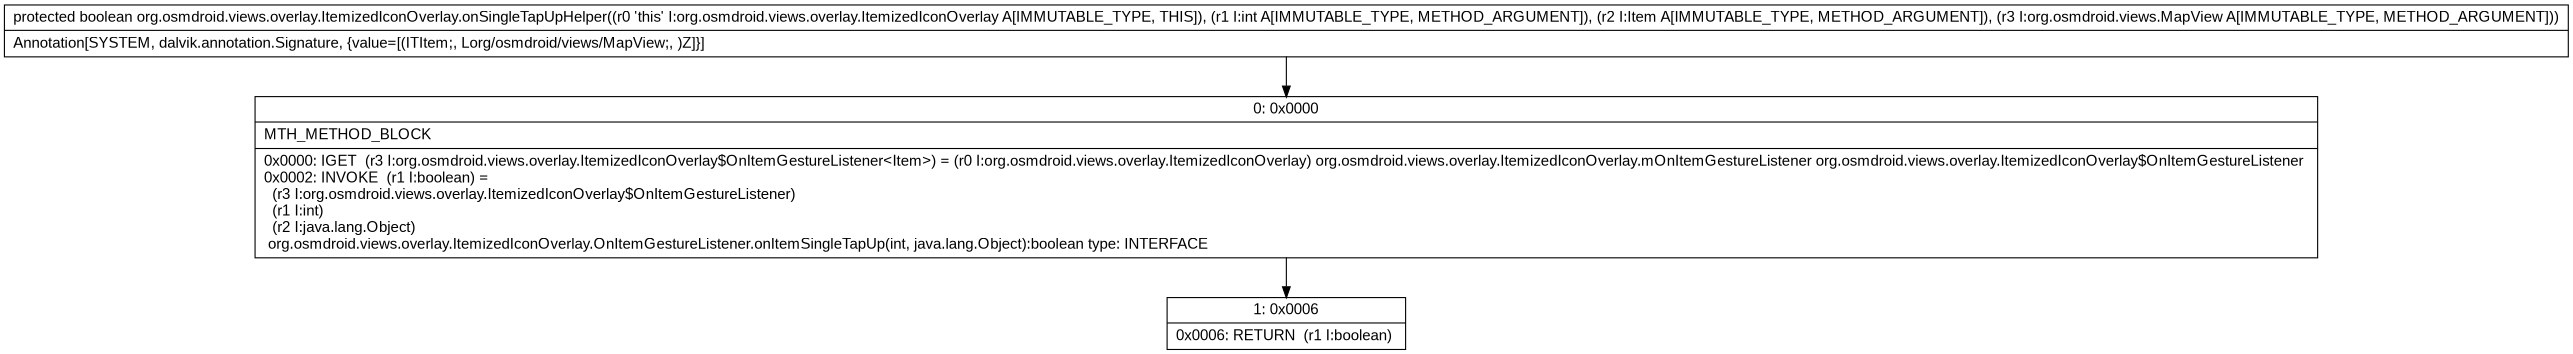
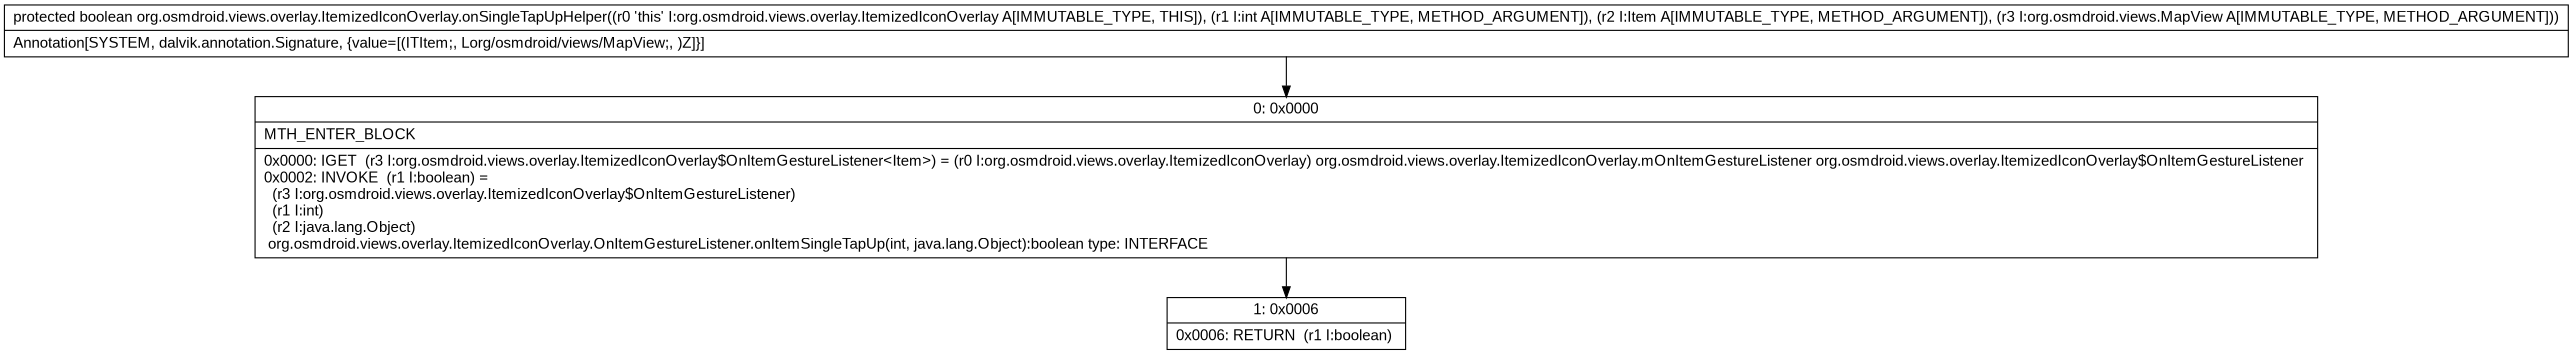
  digraph {
    fontname="Liberation Sans"
    node [shape=record fontname="Liberation Sans"]
    edge [fontname="Liberation Sans"]
-   n1 [label="{0\:\ 0x0000|MTH_METHOD_BLOCK\l|0x0000: IGET  (r3 I:org.osmdroid.views.overlay.ItemizedIconOverlay$OnItemGestureListener\<Item\>) = (r0 I:org.osmdroid.views.overlay.ItemizedIconOverlay) org.osmdroid.views.overlay.ItemizedIconOverlay.mOnItemGestureListener org.osmdroid.views.overlay.ItemizedIconOverlay$OnItemGestureListener \l0x0002: INVOKE  (r1 I:boolean) = \l  (r3 I:org.osmdroid.views.overlay.ItemizedIconOverlay$OnItemGestureListener)\l  (r1 I:int)\l  (r2 I:java.lang.Object)\l org.osmdroid.views.overlay.ItemizedIconOverlay.OnItemGestureListener.onItemSingleTapUp(int, java.lang.Object):boolean type: INTERFACE \l}"]
+   n1 [label="{0\:\ 0x0000|MTH_ENTER_BLOCK\l|0x0000: IGET  (r3 I:org.osmdroid.views.overlay.ItemizedIconOverlay$OnItemGestureListener\<Item\>) = (r0 I:org.osmdroid.views.overlay.ItemizedIconOverlay) org.osmdroid.views.overlay.ItemizedIconOverlay.mOnItemGestureListener org.osmdroid.views.overlay.ItemizedIconOverlay$OnItemGestureListener \l0x0002: INVOKE  (r1 I:boolean) = \l  (r3 I:org.osmdroid.views.overlay.ItemizedIconOverlay$OnItemGestureListener)\l  (r1 I:int)\l  (r2 I:java.lang.Object)\l org.osmdroid.views.overlay.ItemizedIconOverlay.OnItemGestureListener.onItemSingleTapUp(int, java.lang.Object):boolean type: INTERFACE \l}"]
    n2 [label="{1\:\ 0x0006|0x0006: RETURN  (r1 I:boolean) \l}"]
    n3 [label="{protected boolean org.osmdroid.views.overlay.ItemizedIconOverlay.onSingleTapUpHelper((r0 'this' I:org.osmdroid.views.overlay.ItemizedIconOverlay A[IMMUTABLE_TYPE, THIS]), (r1 I:int A[IMMUTABLE_TYPE, METHOD_ARGUMENT]), (r2 I:Item A[IMMUTABLE_TYPE, METHOD_ARGUMENT]), (r3 I:org.osmdroid.views.MapView A[IMMUTABLE_TYPE, METHOD_ARGUMENT]))  | Annotation[SYSTEM, dalvik.annotation.Signature, \{value=[(ITItem;, Lorg\/osmdroid\/views\/MapView;, )Z]\}]\l}"]
    n1 -> n2
    n3 -> n1
  }
